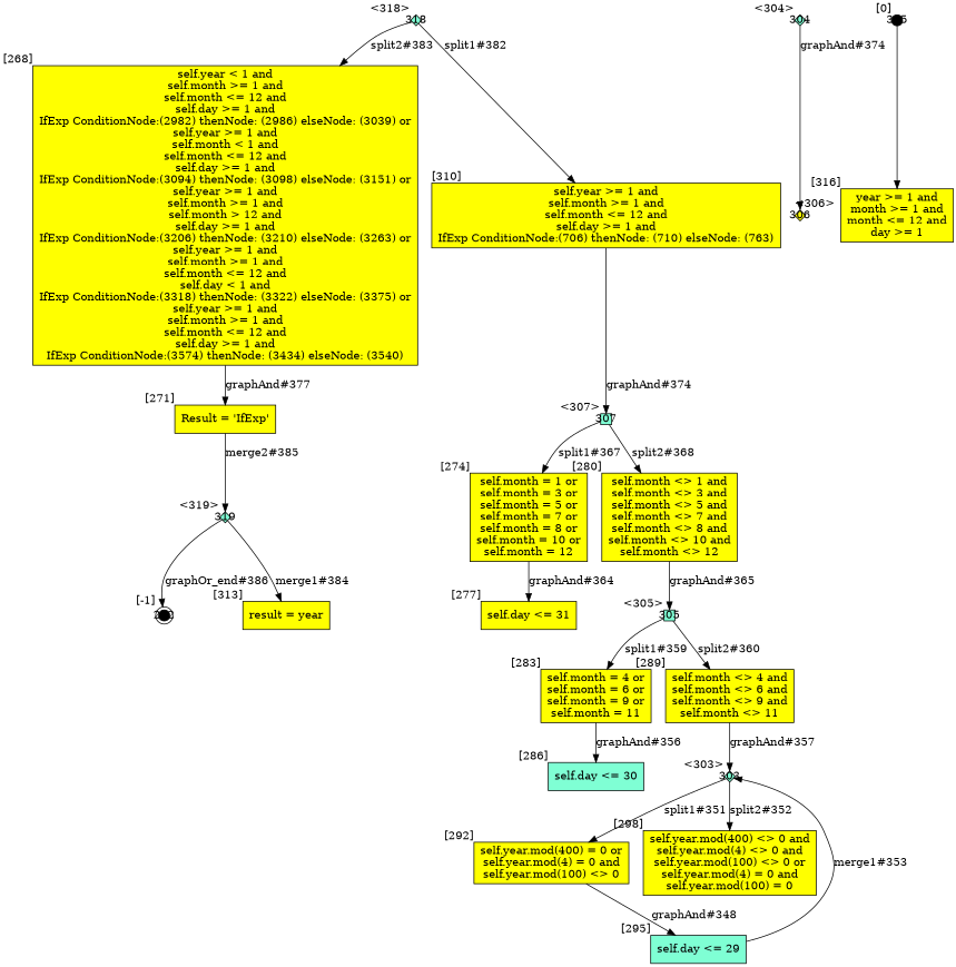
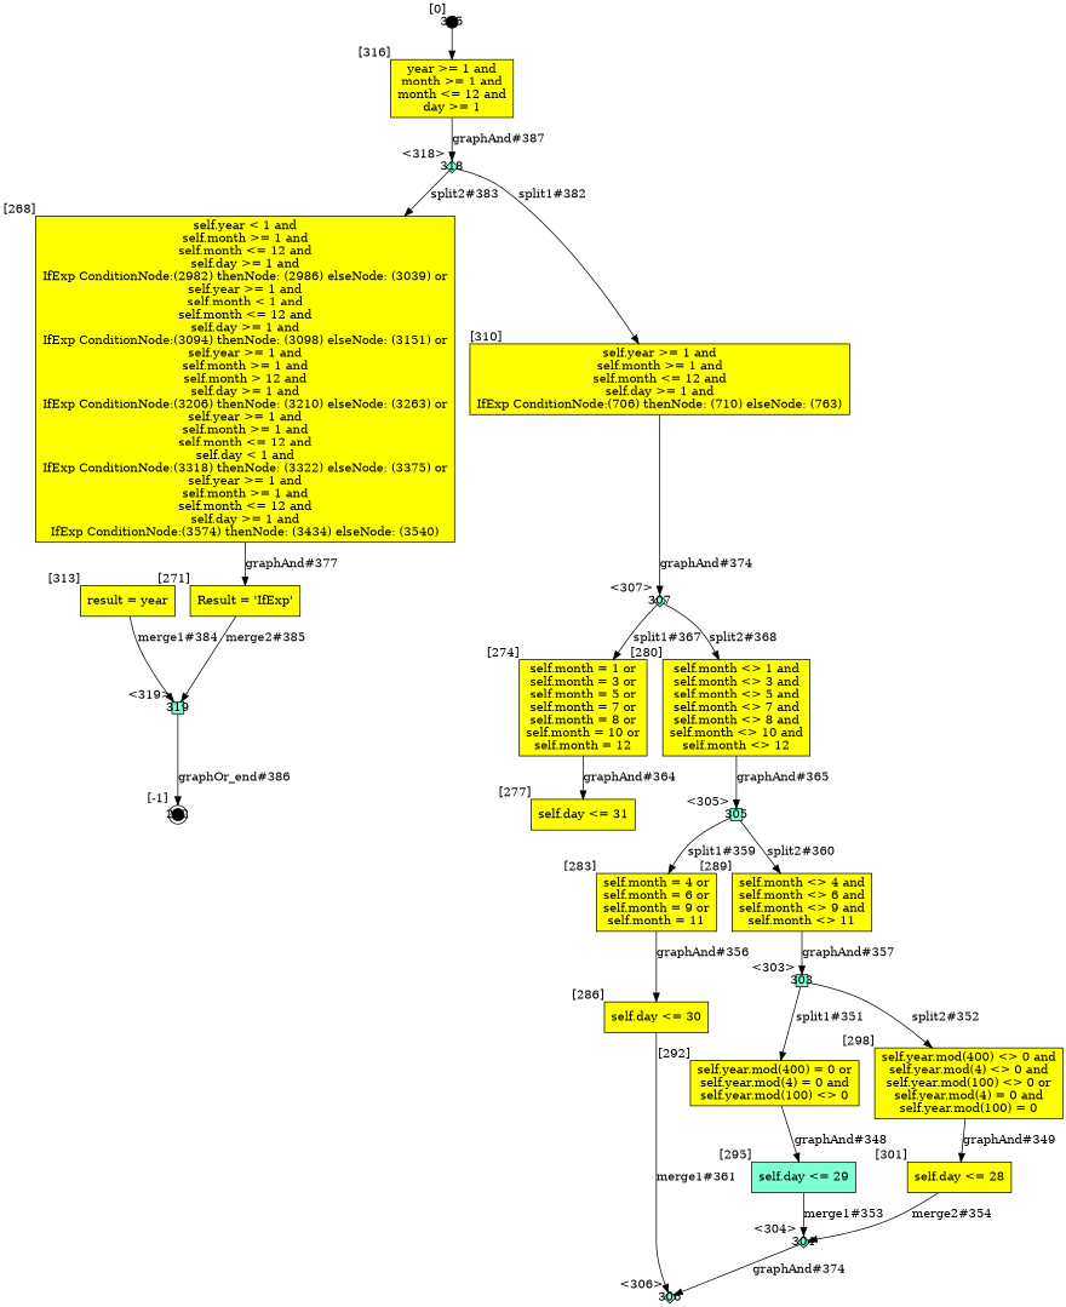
  digraph {
    node [fillcolor=yellow shape=box style=filled]
    n1 [label="self.year < 1 and\nself.month >= 1 and\nself.month <= 12 and\nself.day >= 1 and\nIfExp ConditionNode:(2982) thenNode: (2986) elseNode: (3039) or\nself.year >= 1 and\nself.month < 1 and\nself.month <= 12 and\nself.day >= 1 and\nIfExp ConditionNode:(3094) thenNode: (3098) elseNode: (3151) or\nself.year >= 1 and\nself.month >= 1 and\nself.month > 12 and\nself.day >= 1 and\nIfExp ConditionNode:(3206) thenNode: (3210) elseNode: (3263) or\nself.year >= 1 and\nself.month >= 1 and\nself.month <= 12 and\nself.day < 1 and\nIfExp ConditionNode:(3318) thenNode: (3322) elseNode: (3375) or\nself.year >= 1 and\nself.month >= 1 and\nself.month <= 12 and\nself.day >= 1 and\nIfExp ConditionNode:(3574) thenNode: (3434) elseNode: (3540)\n" xlabel="[268]"]
    n2 [label="Result = 'IfExp'" xlabel="[271]"]
-   319 [fillcolor=aquamarine fixedsize=true height=.2 shape=diamond width=.2 xlabel="<319>"]
+   319 [fillcolor=aquamarine fixedsize=true height=.2 width=.2 xlabel="<319>"]
    272 [fillcolor=black fixedsize=true height=.2 shape=doublecircle width=.2 xlabel="[-1]"]
    n5 [label="self.month = 1 or\nself.month = 3 or\nself.month = 5 or\nself.month = 7 or\nself.month = 8 or\nself.month = 10 or\nself.month = 12\n" xlabel="[274]"]
    n6 [label="self.day <= 31" xlabel="[277]"]
    n7 [label="self.month <> 1 and\nself.month <> 3 and\nself.month <> 5 and\nself.month <> 7 and\nself.month <> 8 and\nself.month <> 10 and\nself.month <> 12\n" xlabel="[280]"]
    305 [fillcolor=aquamarine fixedsize=true height=.2 width=.2 xlabel="<305>"]
    n9 [label="self.month = 4 or\nself.month = 6 or\nself.month = 9 or\nself.month = 11\n" xlabel="[283]"]
    n10 [label="self.month <> 4 and\nself.month <> 6 and\nself.month <> 9 and\nself.month <> 11\n" xlabel="[289]"]
-   n11 [fillcolor=aquamarine label="self.day <= 30" xlabel="[286]"]
-   306 [fixedsize=true height=.2 shape=diamond width=.2 xlabel="<306>"]
-   303 [fillcolor=aquamarine fixedsize=true height=.2 shape=diamond width=.2 xlabel="<303>"]
+   n11 [label="self.day <= 30" xlabel="[286]"]
+   306 [fillcolor=aquamarine fixedsize=true height=.2 shape=diamond width=.2 xlabel="<306>"]
+   303 [fillcolor=aquamarine fixedsize=true height=.2 width=.2 xlabel="<303>"]
    n14 [label="self.year.mod(400) = 0 or\nself.year.mod(4) = 0 and\nself.year.mod(100) <> 0\n" xlabel="[292]"]
    n15 [label="self.year.mod(400) <> 0 and\nself.year.mod(4) <> 0 and\nself.year.mod(100) <> 0 or\nself.year.mod(4) = 0 and\nself.year.mod(100) = 0\n" xlabel="[298]"]
    n16 [fillcolor=aquamarine label="self.day <= 29" xlabel="[295]"]
    304 [fillcolor=aquamarine fixedsize=true height=.2 shape=diamond width=.2 xlabel="<304>"]
-   307 [fillcolor=aquamarine fixedsize=true height=.2 width=.2 xlabel="<307>"]
+   n18 [label="self.day <= 28" xlabel="[301]"]
+   307 [fillcolor=aquamarine fixedsize=true height=.2 shape=diamond width=.2 xlabel="<307>"]
    n20 [label="result = year" xlabel="[313]"]
    n21 [label="self.year >= 1 and\nself.month >= 1 and\nself.month <= 12 and\nself.day >= 1 and\nIfExp ConditionNode:(706) thenNode: (710) elseNode: (763)\n" xlabel="[310]"]
    315 [fillcolor=black fixedsize=true height=.2 shape=circle width=.2 xlabel="[0]"]
    n23 [label="year >= 1 and\nmonth >= 1 and\nmonth <= 12 and\nday >= 1\n" xlabel="[316]"]
    318 [fillcolor=aquamarine fixedsize=true height=.2 shape=diamond width=.2 xlabel="<318>"]
    n1 -> n2 [label="graphAnd#377"]
    n2 -> 319 [label="merge2#385"]
    319 -> 272 [label="graphOr_end#386"]
    n5 -> n6 [label="graphAnd#364"]
    n7 -> 305 [label="graphAnd#365"]
    305 -> n9 [label="split1#359"]
    305 -> n10 [label="split2#360"]
    n9 -> n11 [label="graphAnd#356"]
    n10 -> 303 [label="graphAnd#357"]
+   n11 -> 306 [label="merge1#361"]
    303 -> n14 [label="split1#351"]
    303 -> n15 [label="split2#352"]
    n14 -> n16 [label="graphAnd#348"]
-   n16 -> 303 [label="merge1#353"]
+   n15 -> n18 [label="graphAnd#349"]
+   n16 -> 304 [label="merge1#353"]
    304 -> 306 [label="graphAnd#374"]
+   n18 -> 304 [label="merge2#354"]
    307 -> n5 [label="split1#367"]
    307 -> n7 [label="split2#368"]
-   319 -> n20 [label="merge1#384"]
+   n20 -> 319 [label="merge1#384"]
    n21 -> 307 [label="graphAnd#374"]
    315 -> n23
+   n23 -> 318 [label="graphAnd#387"]
    318 -> n1 [label="split2#383"]
    318 -> n21 [label="split1#382"]
  }
